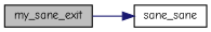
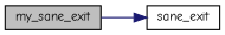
  digraph {
    rankdir=LR
    fontname="Comic Neue"
    node [color=black fontname="Comic Neue" fontsize=10 shape=record style=filled]
    n1 [fillcolor=grey75 fontcolor=black height=0.2 label=my_sane_exit width=0.4]
-   n2 [fillcolor=white height=0.2 label=sane_sane width=0.4]
+   n2 [fillcolor=white height=0.2 label=sane_exit width=0.4]
    n1 -> n2 [color=midnightblue fontname="Comic Neue" fontsize=10 labelfontname=Helvetica labelfontsize=10 style=solid]
  }
